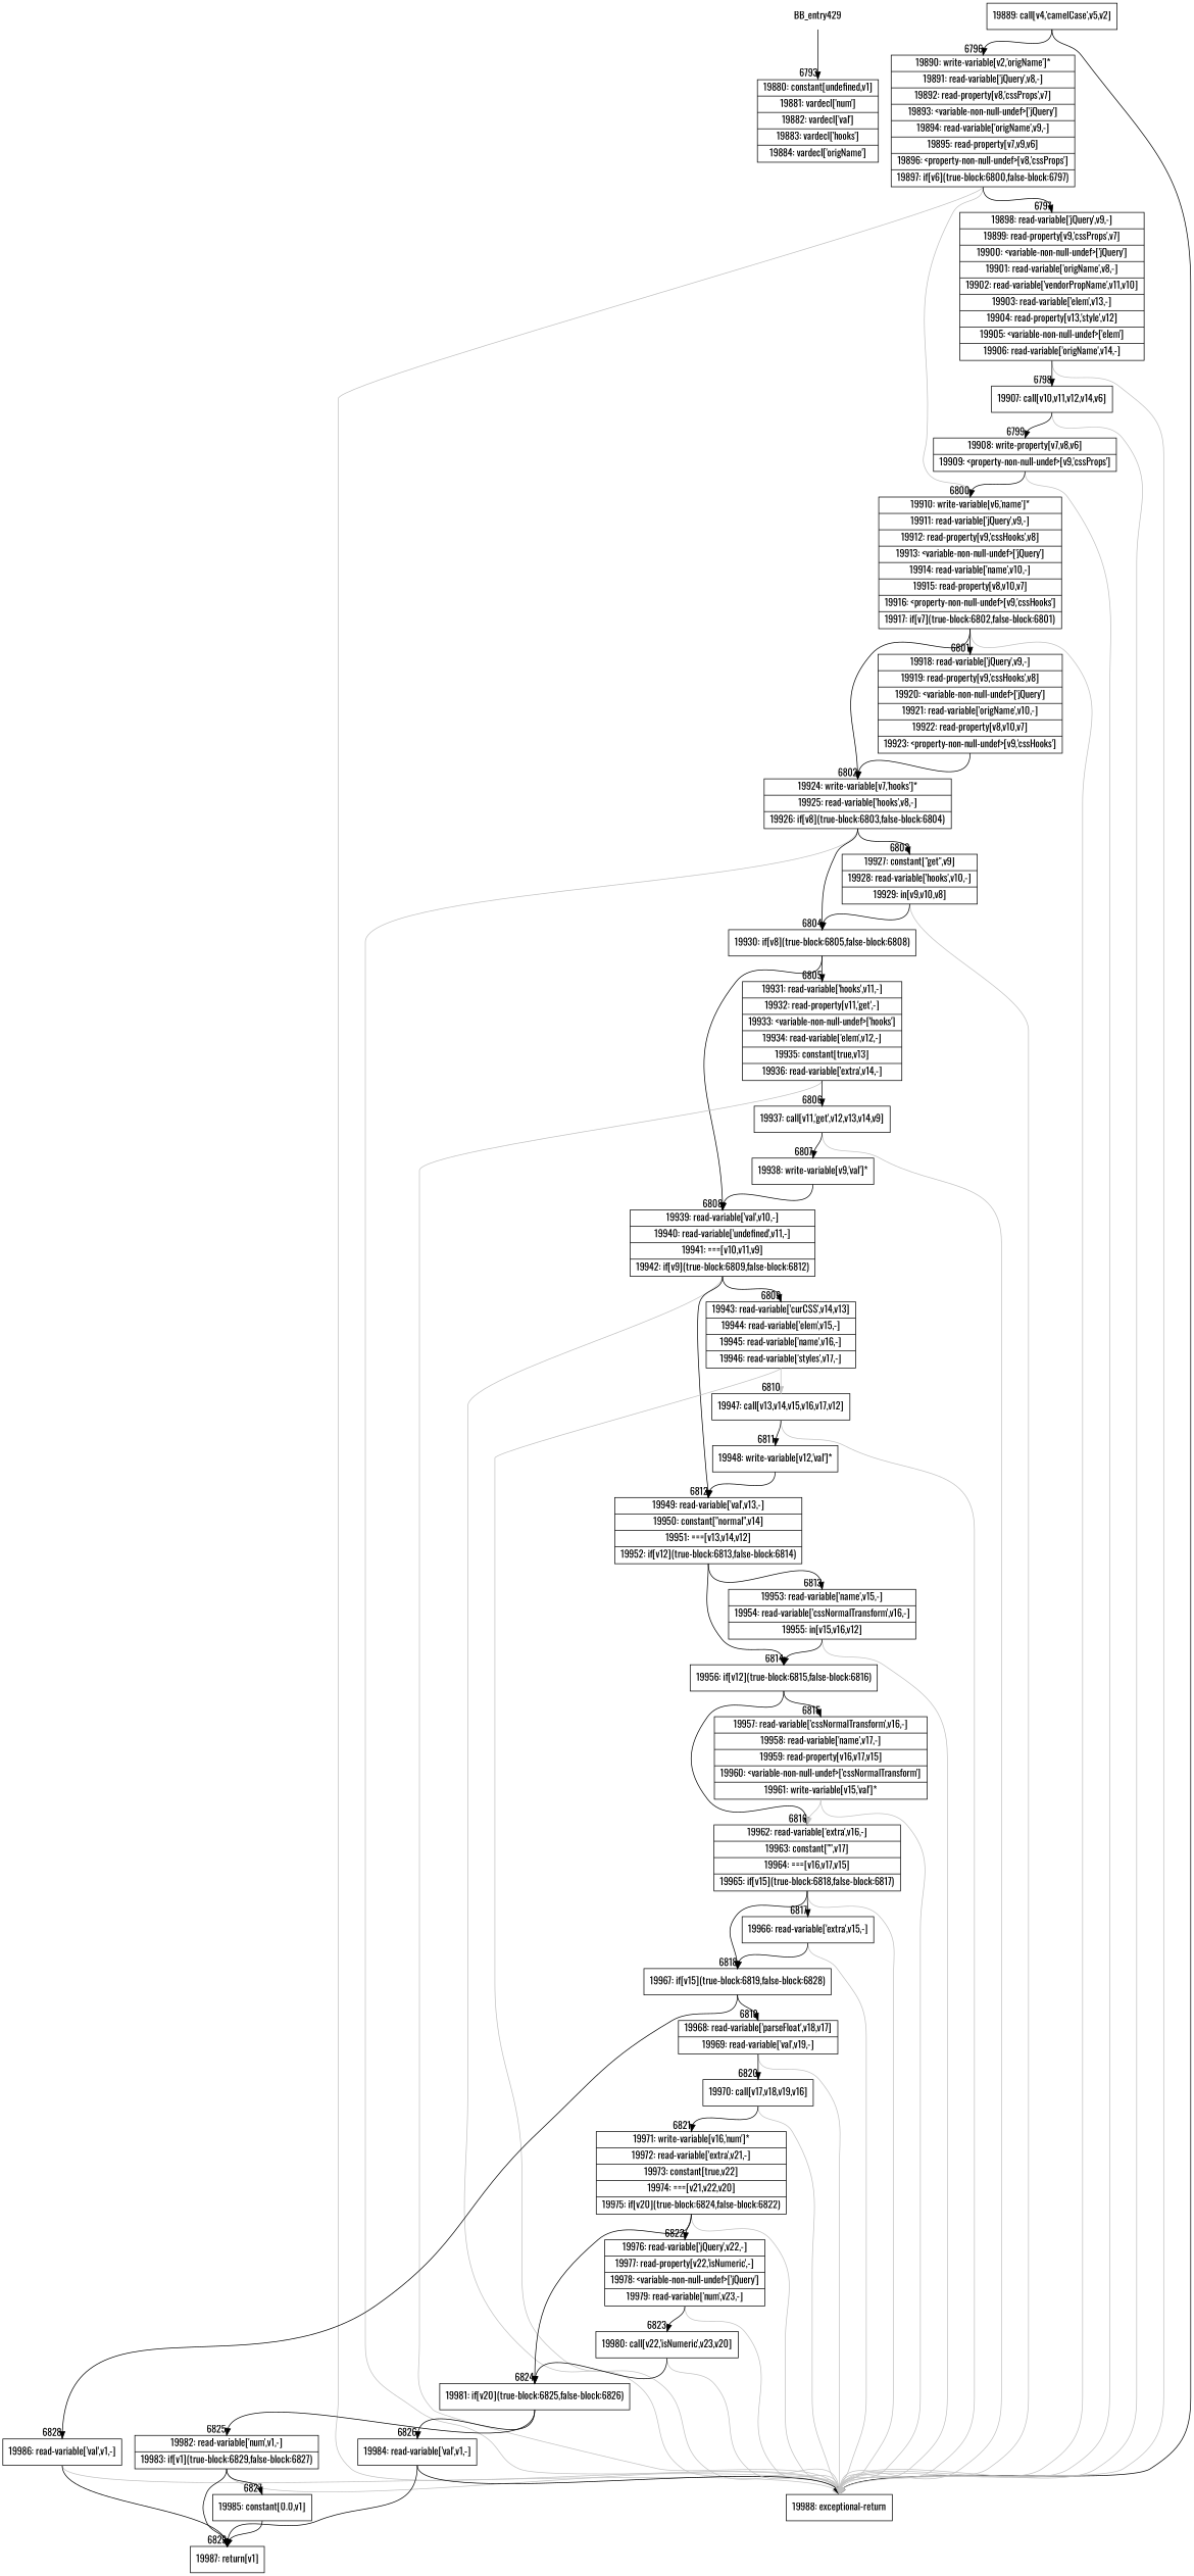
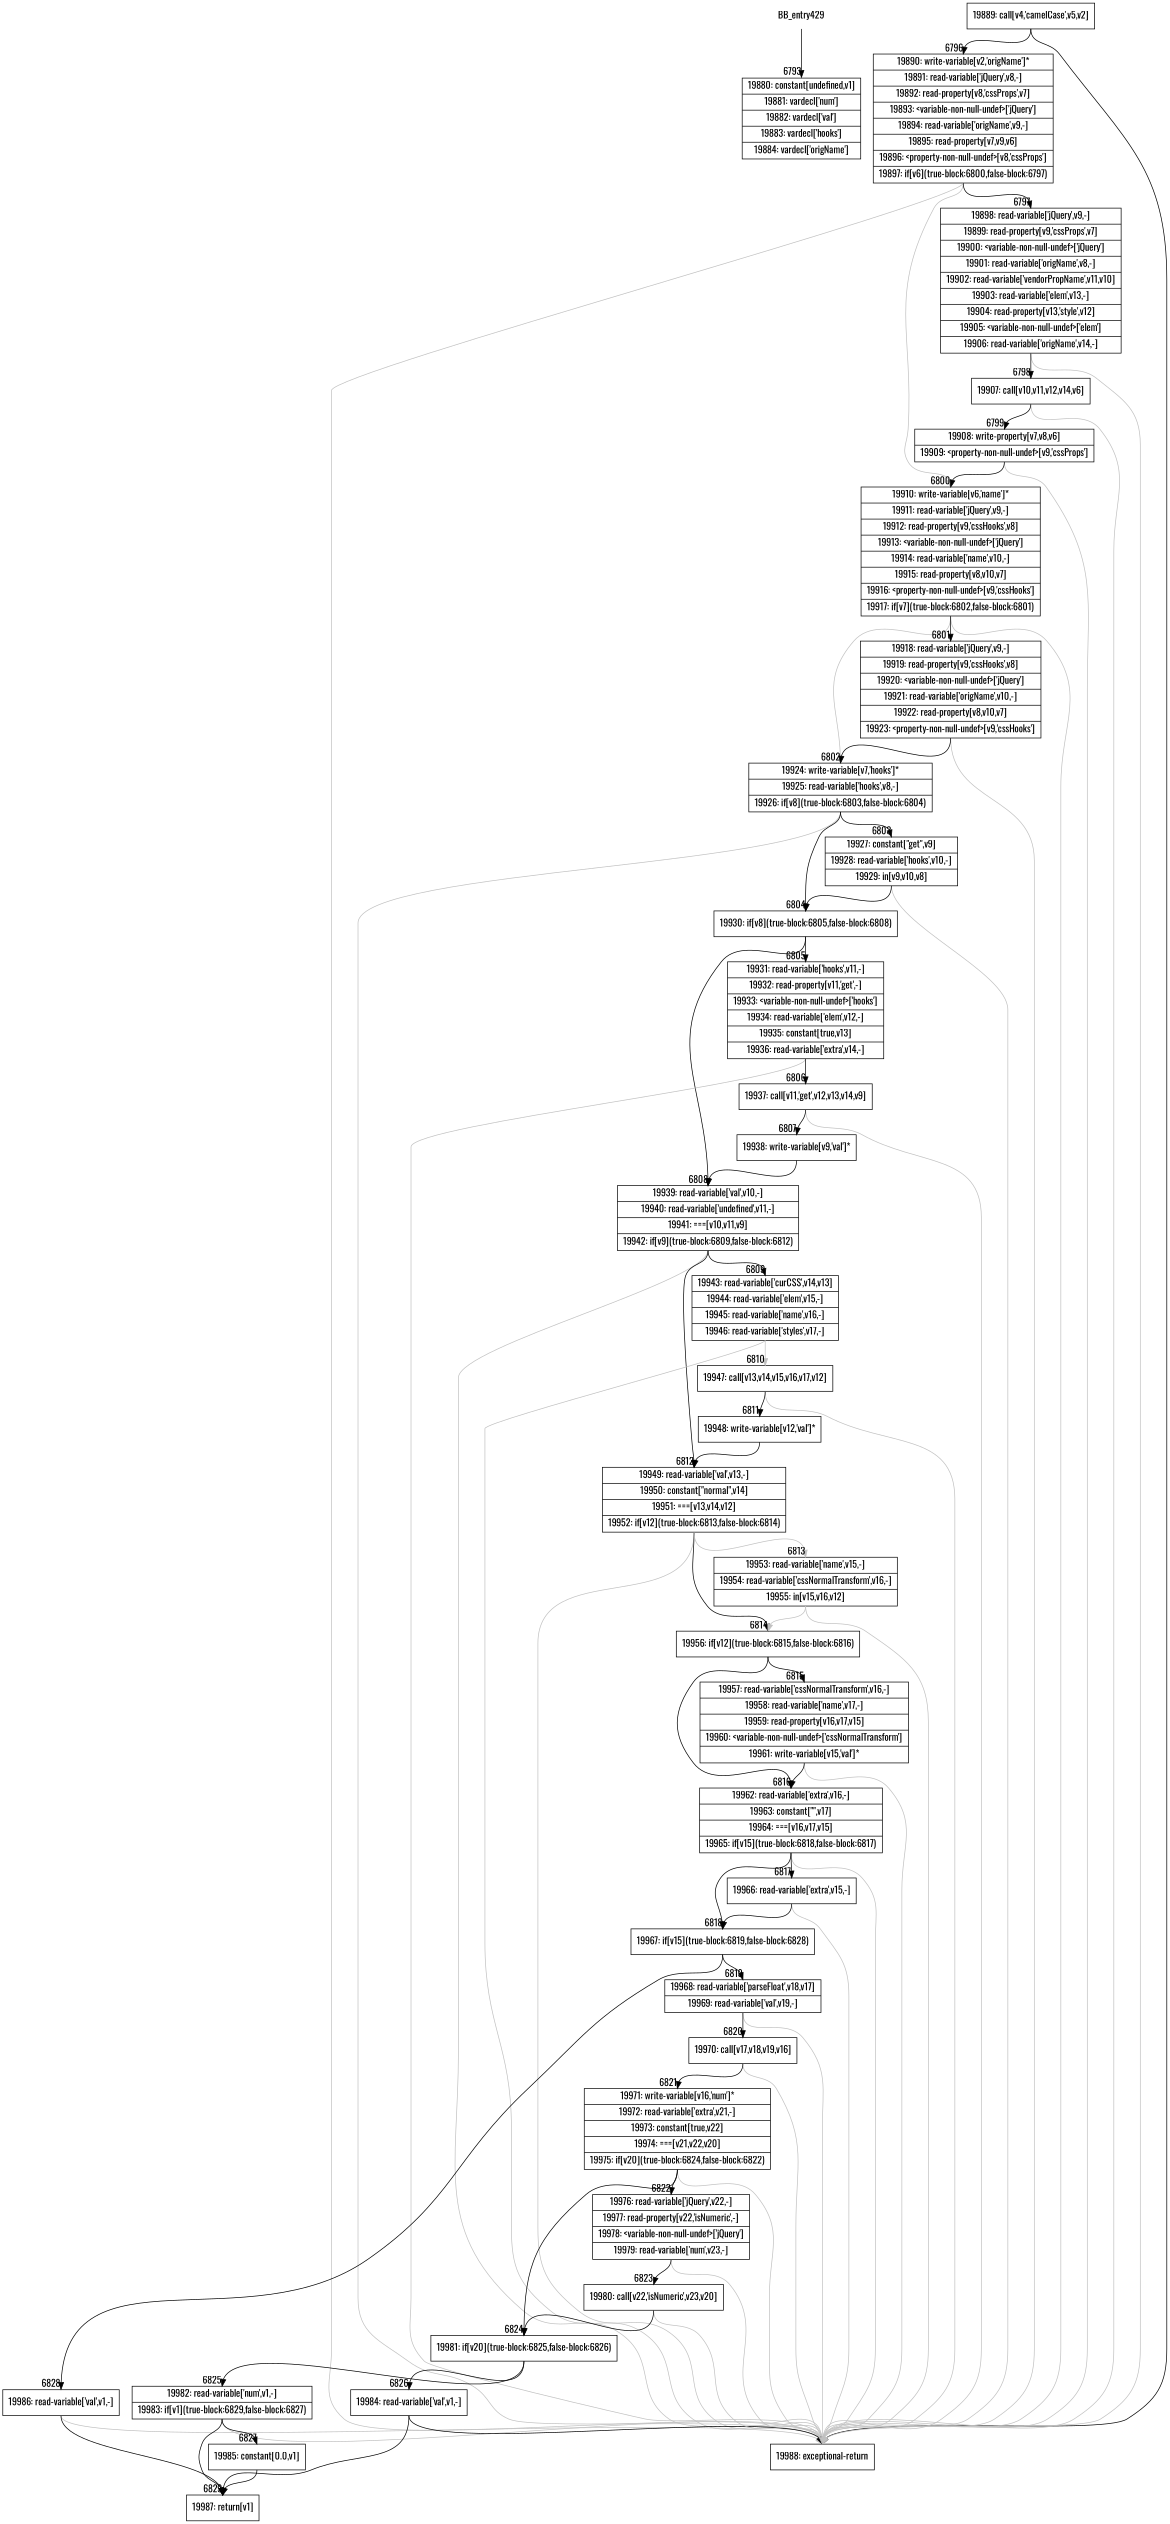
  digraph {
    fontname=Oswald
    rankdir=TD
    node [fontname=Oswald shape=record]
    edge [fontname=Oswald headport=n tailport=s]
    n1 [label=BB_entry429 shape=none]
    n2 [label="{19880: constant[undefined,v1]|19881: vardecl['num']|19882: vardecl['val']|19883: vardecl['hooks']|19884: vardecl['origName']}"]
    n3 [label="{19889: call[v4,'camelCase',v5,v2]}"]
    n4 [label="{19988: exceptional-return}"]
    n5 [label="{19890: write-variable[v2,'origName']*|19891: read-variable['jQuery',v8,-]|19892: read-property[v8,'cssProps',v7]|19893: \<variable-non-null-undef\>['jQuery']|19894: read-variable['origName',v9,-]|19895: read-property[v7,v9,v6]|19896: \<property-non-null-undef\>[v8,'cssProps']|19897: if[v6](true-block:6800,false-block:6797)}"]
    n6 [label="{19910: write-variable[v6,'name']*|19911: read-variable['jQuery',v9,-]|19912: read-property[v9,'cssHooks',v8]|19913: \<variable-non-null-undef\>['jQuery']|19914: read-variable['name',v10,-]|19915: read-property[v8,v10,v7]|19916: \<property-non-null-undef\>[v9,'cssHooks']|19917: if[v7](true-block:6802,false-block:6801)}"]
    n7 [label="{19898: read-variable['jQuery',v9,-]|19899: read-property[v9,'cssProps',v7]|19900: \<variable-non-null-undef\>['jQuery']|19901: read-variable['origName',v8,-]|19902: read-variable['vendorPropName',v11,v10]|19903: read-variable['elem',v13,-]|19904: read-property[v13,'style',v12]|19905: \<variable-non-null-undef\>['elem']|19906: read-variable['origName',v14,-]}"]
    n8 [label="{19924: write-variable[v7,'hooks']*|19925: read-variable['hooks',v8,-]|19926: if[v8](true-block:6803,false-block:6804)}"]
    n9 [label="{19918: read-variable['jQuery',v9,-]|19919: read-property[v9,'cssHooks',v8]|19920: \<variable-non-null-undef\>['jQuery']|19921: read-variable['origName',v10,-]|19922: read-property[v8,v10,v7]|19923: \<property-non-null-undef\>[v9,'cssHooks']}"]
    n10 [label="{19907: call[v10,v11,v12,v14,v6]}"]
    n11 [label="{19930: if[v8](true-block:6805,false-block:6808)}"]
    n12 [label="{19927: constant[\"get\",v9]|19928: read-variable['hooks',v10,-]|19929: in[v9,v10,v8]}"]
    n13 [label="{19908: write-property[v7,v8,v6]|19909: \<property-non-null-undef\>[v9,'cssProps']}"]
    n14 [label="{19931: read-variable['hooks',v11,-]|19932: read-property[v11,'get',-]|19933: \<variable-non-null-undef\>['hooks']|19934: read-variable['elem',v12,-]|19935: constant[true,v13]|19936: read-variable['extra',v14,-]}"]
    n15 [label="{19939: read-variable['val',v10,-]|19940: read-variable['undefined',v11,-]|19941: ===[v10,v11,v9]|19942: if[v9](true-block:6809,false-block:6812)}"]
    n16 [label="{19937: call[v11,'get',v12,v13,v14,v9]}"]
    n17 [label="{19943: read-variable['curCSS',v14,v13]|19944: read-variable['elem',v15,-]|19945: read-variable['name',v16,-]|19946: read-variable['styles',v17,-]}"]
    n18 [label="{19949: read-variable['val',v13,-]|19950: constant[\"normal\",v14]|19951: ===[v13,v14,v12]|19952: if[v12](true-block:6813,false-block:6814)}"]
    n19 [label="{19938: write-variable[v9,'val']*}"]
    n20 [label="{19947: call[v13,v14,v15,v16,v17,v12]}"]
    n21 [label="{19956: if[v12](true-block:6815,false-block:6816)}"]
    n22 [label="{19953: read-variable['name',v15,-]|19954: read-variable['cssNormalTransform',v16,-]|19955: in[v15,v16,v12]}"]
    n23 [label="{19948: write-variable[v12,'val']*}"]
    n24 [label="{19957: read-variable['cssNormalTransform',v16,-]|19958: read-variable['name',v17,-]|19959: read-property[v16,v17,v15]|19960: \<variable-non-null-undef\>['cssNormalTransform']|19961: write-variable[v15,'val']*}"]
    n25 [label="{19962: read-variable['extra',v16,-]|19963: constant[\"\",v17]|19964: ===[v16,v17,v15]|19965: if[v15](true-block:6818,false-block:6817)}"]
    n26 [label="{19967: if[v15](true-block:6819,false-block:6828)}"]
    n27 [label="{19966: read-variable['extra',v15,-]}"]
    n28 [label="{19968: read-variable['parseFloat',v18,v17]|19969: read-variable['val',v19,-]}"]
    n29 [label="{19986: read-variable['val',v1,-]}"]
    n30 [label="{19970: call[v17,v18,v19,v16]}"]
    n31 [label="{19987: return[v1]}"]
    n32 [label="{19971: write-variable[v16,'num']*|19972: read-variable['extra',v21,-]|19973: constant[true,v22]|19974: ===[v21,v22,v20]|19975: if[v20](true-block:6824,false-block:6822)}"]
    n33 [label="{19981: if[v20](true-block:6825,false-block:6826)}"]
    n34 [label="{19976: read-variable['jQuery',v22,-]|19977: read-property[v22,'isNumeric',-]|19978: \<variable-non-null-undef\>['jQuery']|19979: read-variable['num',v23,-]}"]
    n35 [label="{19982: read-variable['num',v1,-]|19983: if[v1](true-block:6829,false-block:6827)}"]
    n36 [label="{19984: read-variable['val',v1,-]}"]
    n37 [label="{19980: call[v22,'isNumeric',v23,v20]}"]
    n38 [label="{19985: constant[0.0,v1]}"]
    n1 -> n2 [headlabel="    6793"]
    n3 -> n4 [color=black]
    n3 -> n5 [headlabel="      6796"]
    n5 -> n4 [color=gray]
    n5 -> n6 [color=gray headlabel="      6800"]
    n5 -> n7 [headlabel="      6797"]
    n6 -> n4 [color=gray]
-   n6 -> n8 [headlabel="      6802"]
+   n6 -> n8 [headlabel="      6802" color=gray]
    n6 -> n9 [headlabel="      6801"]
    n7 -> n4 [color=gray]
    n7 -> n10 [headlabel="      6798"]
    n8 -> n4 [color=gray]
    n8 -> n11 [headlabel="      6804"]
    n8 -> n12 [headlabel="      6803"]
+   n9 -> n4 [color=gray]
    n9 -> n8
    n10 -> n4 [color=gray]
    n10 -> n13 [headlabel="      6799"]
    n11 -> n14 [headlabel="      6805"]
    n11 -> n15 [headlabel="      6808"]
    n12 -> n4 [color=gray]
    n12 -> n11
    n13 -> n4 [color=gray]
    n13 -> n6
    n14 -> n4 [color=gray]
    n14 -> n16 [headlabel="      6806"]
    n15 -> n4 [color=gray]
    n15 -> n17 [headlabel="      6809"]
    n15 -> n18 [headlabel="      6812"]
    n16 -> n4 [color=gray]
    n16 -> n19 [headlabel="      6807"]
    n17 -> n4 [color=gray]
    n17 -> n20 [color=gray headlabel="      6810"]
+   n18 -> n4 [color=gray]
    n18 -> n21 [headlabel="      6814"]
-   n18 -> n22 [headlabel="      6813"]
+   n18 -> n22 [headlabel="      6813" color=gray]
    n19 -> n15
    n20 -> n4 [color=gray]
    n20 -> n23 [headlabel="      6811"]
    n21 -> n24 [headlabel="      6815"]
    n21 -> n25 [headlabel="      6816"]
    n22 -> n4 [color=gray]
-   n22 -> n21
+   n22 -> n21 [color=gray]
    n23 -> n18
    n24 -> n4 [color=gray]
-   n24 -> n25 [color=gray]
+   n24 -> n25
    n25 -> n4 [color=gray]
    n25 -> n26 [headlabel="      6818"]
    n25 -> n27 [headlabel="      6817"]
    n26 -> n28 [headlabel="      6819"]
    n26 -> n29 [headlabel="      6828"]
    n27 -> n4 [color=gray]
    n27 -> n26
    n28 -> n4 [color=gray]
    n28 -> n30 [headlabel="      6820"]
    n29 -> n4 [color=gray]
    n29 -> n31
    n30 -> n4 [color=gray]
    n30 -> n32 [headlabel="      6821"]
    n32 -> n4 [color=gray]
    n32 -> n33 [headlabel="      6824"]
    n32 -> n34 [headlabel="      6822"]
    n33 -> n35 [headlabel="      6825"]
    n33 -> n36 [headlabel="      6826"]
    n34 -> n4 [color=gray]
    n34 -> n37 [headlabel="      6823"]
    n35 -> n4 [color=gray]
    n35 -> n31 [headlabel="      6829"]
    n35 -> n38 [headlabel="      6827"]
    n36 -> n4 [color=black]
    n36 -> n31
    n37 -> n4 [color=gray]
    n37 -> n33
    n38 -> n31
  }
